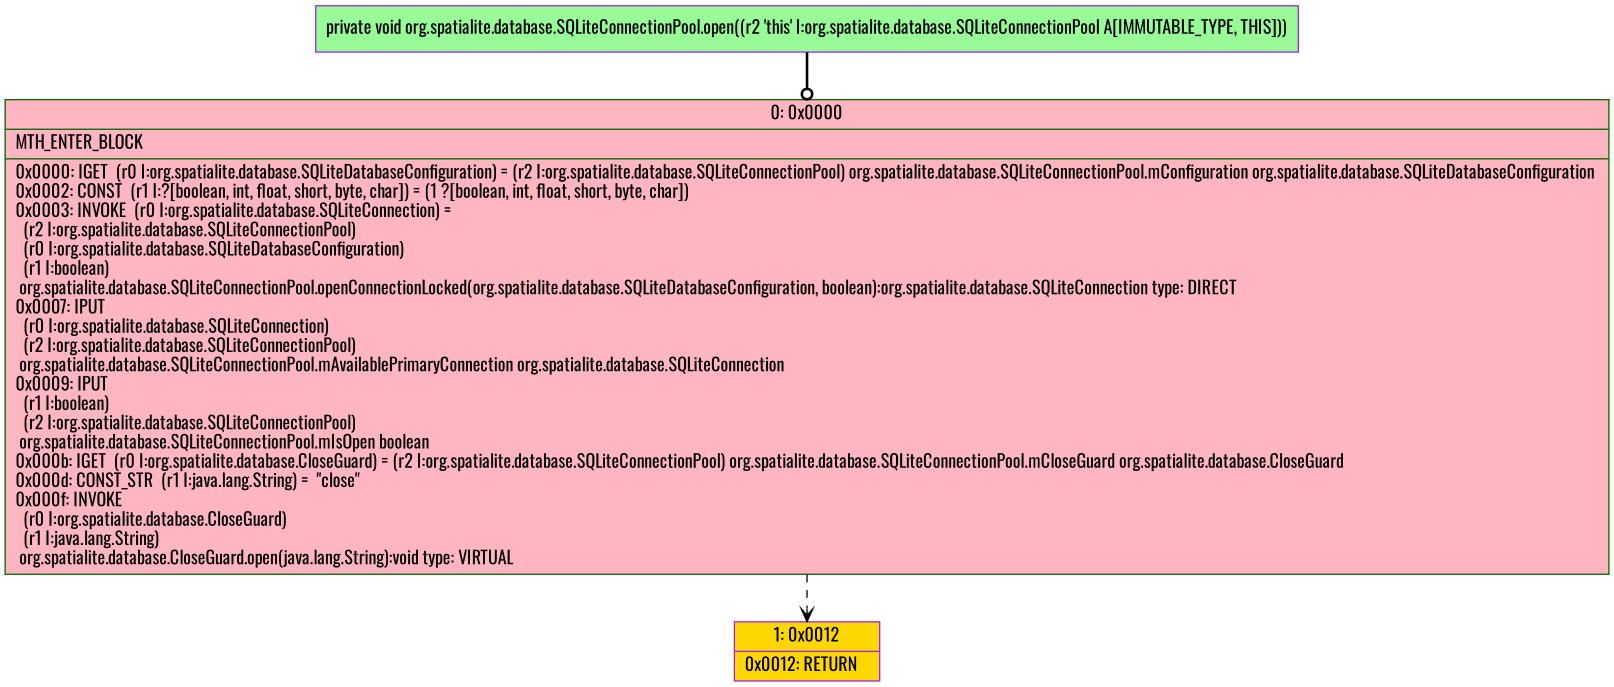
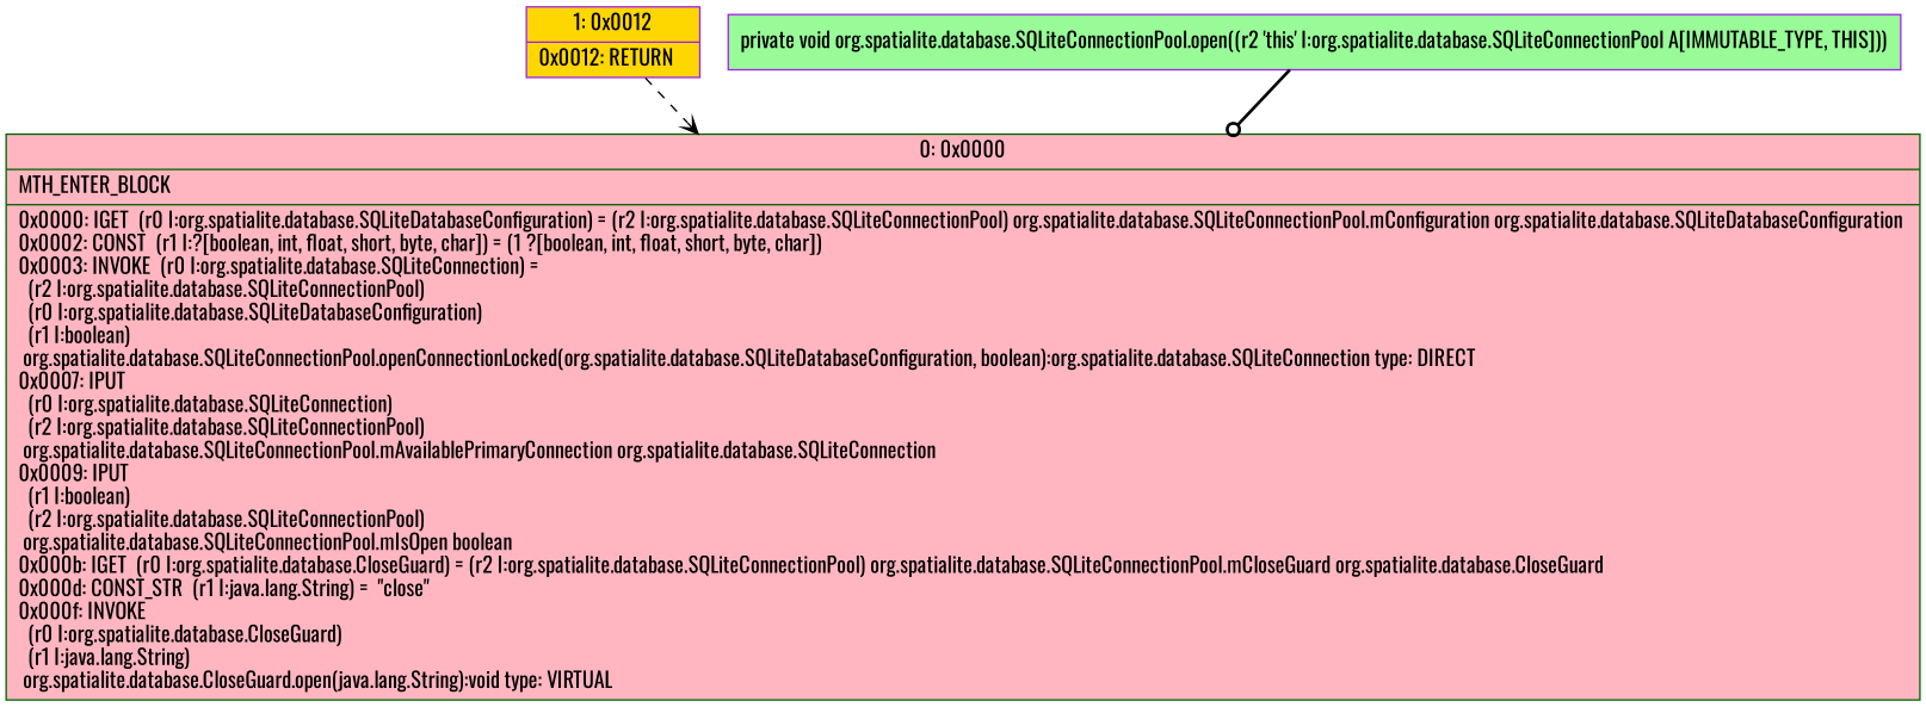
  digraph {
    fontname=Oswald
    node [shape=record style=filled color=purple fontname=Oswald]
    edge [fontname=Oswald]
    n1 [label="{0\:\ 0x0000|MTH_ENTER_BLOCK\l|0x0000: IGET  (r0 I:org.spatialite.database.SQLiteDatabaseConfiguration) = (r2 I:org.spatialite.database.SQLiteConnectionPool) org.spatialite.database.SQLiteConnectionPool.mConfiguration org.spatialite.database.SQLiteDatabaseConfiguration \l0x0002: CONST  (r1 I:?[boolean, int, float, short, byte, char]) = (1 ?[boolean, int, float, short, byte, char]) \l0x0003: INVOKE  (r0 I:org.spatialite.database.SQLiteConnection) = \l  (r2 I:org.spatialite.database.SQLiteConnectionPool)\l  (r0 I:org.spatialite.database.SQLiteDatabaseConfiguration)\l  (r1 I:boolean)\l org.spatialite.database.SQLiteConnectionPool.openConnectionLocked(org.spatialite.database.SQLiteDatabaseConfiguration, boolean):org.spatialite.database.SQLiteConnection type: DIRECT \l0x0007: IPUT  \l  (r0 I:org.spatialite.database.SQLiteConnection)\l  (r2 I:org.spatialite.database.SQLiteConnectionPool)\l org.spatialite.database.SQLiteConnectionPool.mAvailablePrimaryConnection org.spatialite.database.SQLiteConnection \l0x0009: IPUT  \l  (r1 I:boolean)\l  (r2 I:org.spatialite.database.SQLiteConnectionPool)\l org.spatialite.database.SQLiteConnectionPool.mIsOpen boolean \l0x000b: IGET  (r0 I:org.spatialite.database.CloseGuard) = (r2 I:org.spatialite.database.SQLiteConnectionPool) org.spatialite.database.SQLiteConnectionPool.mCloseGuard org.spatialite.database.CloseGuard \l0x000d: CONST_STR  (r1 I:java.lang.String) =  \"close\" \l0x000f: INVOKE  \l  (r0 I:org.spatialite.database.CloseGuard)\l  (r1 I:java.lang.String)\l org.spatialite.database.CloseGuard.open(java.lang.String):void type: VIRTUAL \l}" fillcolor=lightpink color=darkgreen]
    n2 [label="{1\:\ 0x0012|0x0012: RETURN   \l}" fillcolor=gold]
    n3 [label="{private void org.spatialite.database.SQLiteConnectionPool.open((r2 'this' I:org.spatialite.database.SQLiteConnectionPool A[IMMUTABLE_TYPE, THIS])) }" fillcolor=palegreen]
-   n1 -> n2 [style=dashed arrowhead=vee]
+   n2 -> n1 [style=dashed arrowhead=vee]
    n3 -> n1 [style=bold arrowhead=odot]
  }
